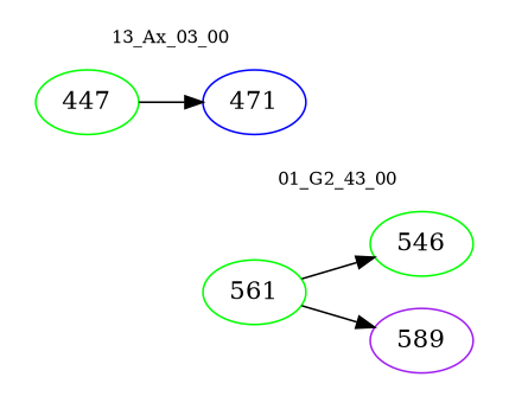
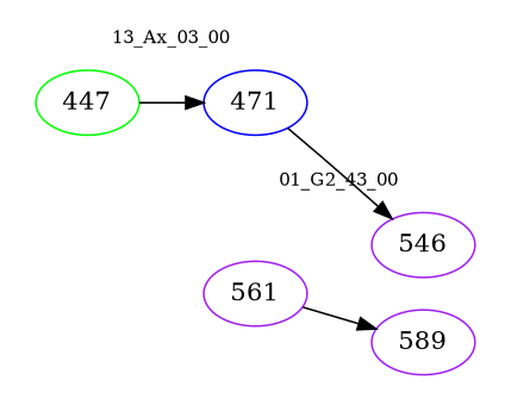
  digraph {
    rankdir=LR
    node [color=green]
    edge [color=black]
    n1 [label=447]
    n2 [color=blue label=471]
-   n3 [label=561]
+   n3 [color=purple label=561]
    n4 [color=purple label=589]
-   n5 [label=546]
+   n5 [color=purple label=546]
    subgraph cluster_1 {
      color=white
      fontsize=10
      label="13_Ax_03_00"
      n1
      n2
    }
    subgraph cluster_2 {
      color=white
      fontsize=10
      label="01_G2_43_00"
      n3
      n4
      n5
    }
    n1 -> n2
    n3 -> n4
-   n3 -> n5
+   n2 -> n5
  }
